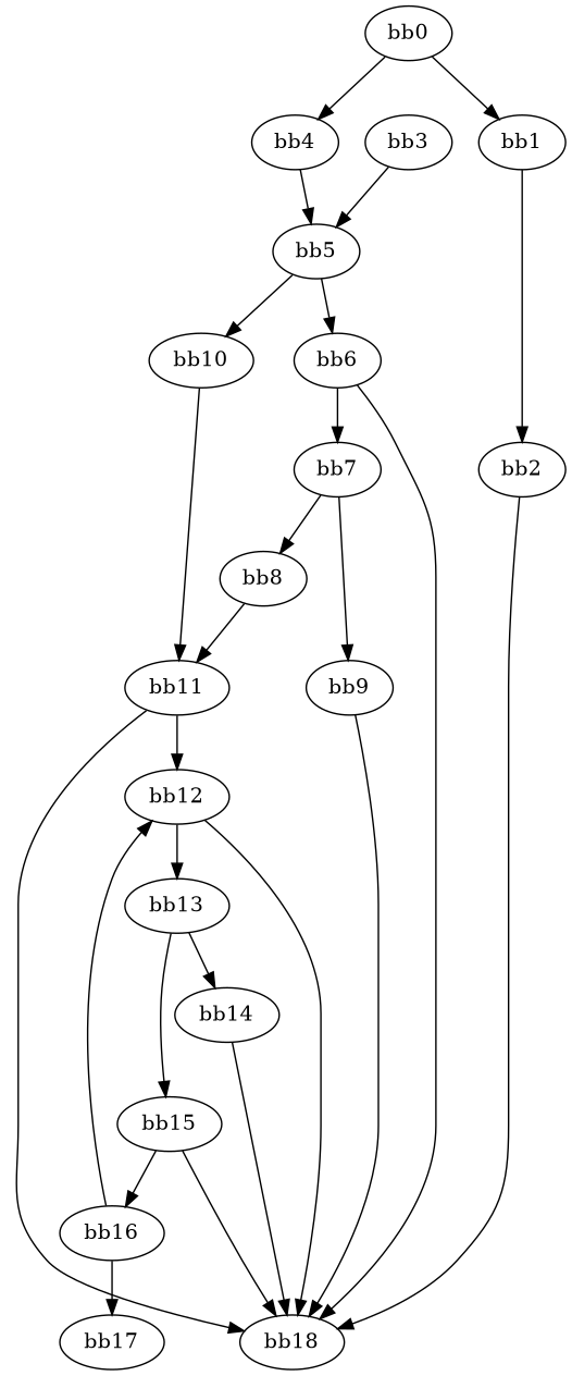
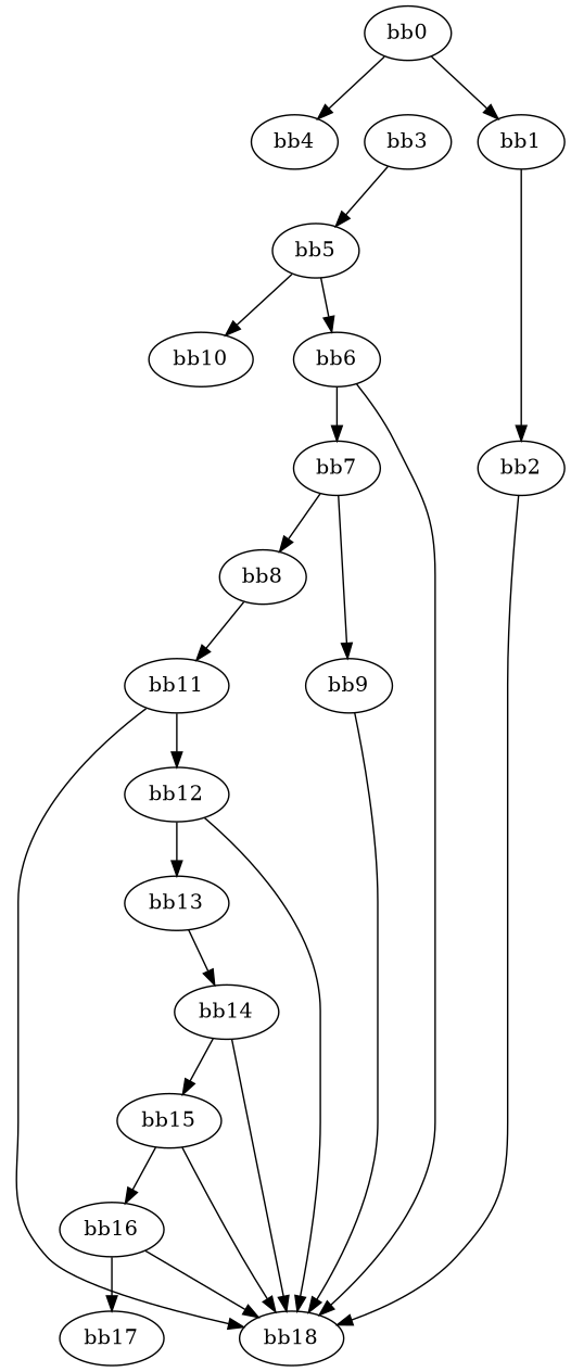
  digraph {
    n1 [label="bb0\l"]
    n2 [label="bb1\l"]
    n3 [label="bb4\l"]
    n4 [label="bb2\l"]
    n5 [label="bb5\l"]
    n6 [label="bb18\l"]
    n7 [label="bb3\l"]
    n8 [label="bb6\l"]
    n9 [label="bb10\l"]
    n10 [label="bb7\l"]
    n11 [label="bb11\l"]
    n12 [label="bb8\l"]
    n13 [label="bb9\l"]
    n14 [label="bb12\l"]
    n15 [label="bb13\l"]
    n16 [label="bb14\l"]
    n17 [label="bb15\l"]
    n18 [label="bb16\l"]
    n19 [label="bb17\l"]
    n1 -> n2
    n1 -> n3
    n2 -> n4
-   n3 -> n5
    n4 -> n6
    n5 -> n8
    n5 -> n9
    n7 -> n5
    n8 -> n6
    n8 -> n10
-   n9 -> n11
    n10 -> n12
    n10 -> n13
    n11 -> n6
    n11 -> n14
    n12 -> n11
    n13 -> n6
    n14 -> n6
    n14 -> n15
    n15 -> n16
    n16 -> n6
-   n15 -> n17
+   n16 -> n17
    n17 -> n6
    n17 -> n18
-   n18 -> n14
+   n18 -> n6
    n18 -> n19
  }
